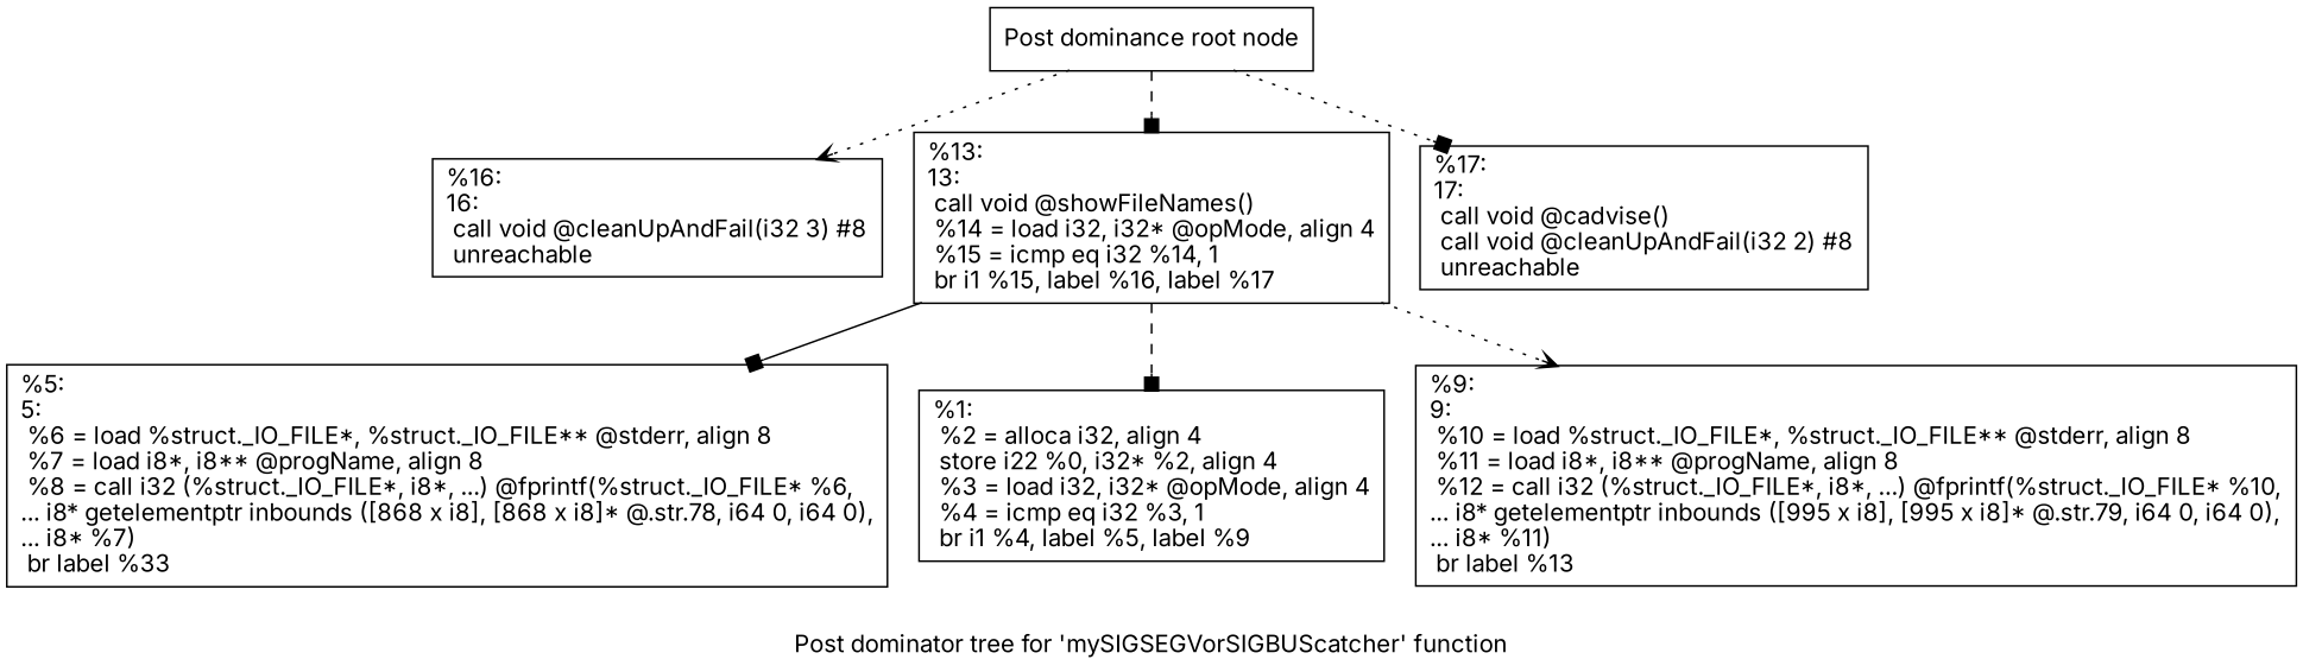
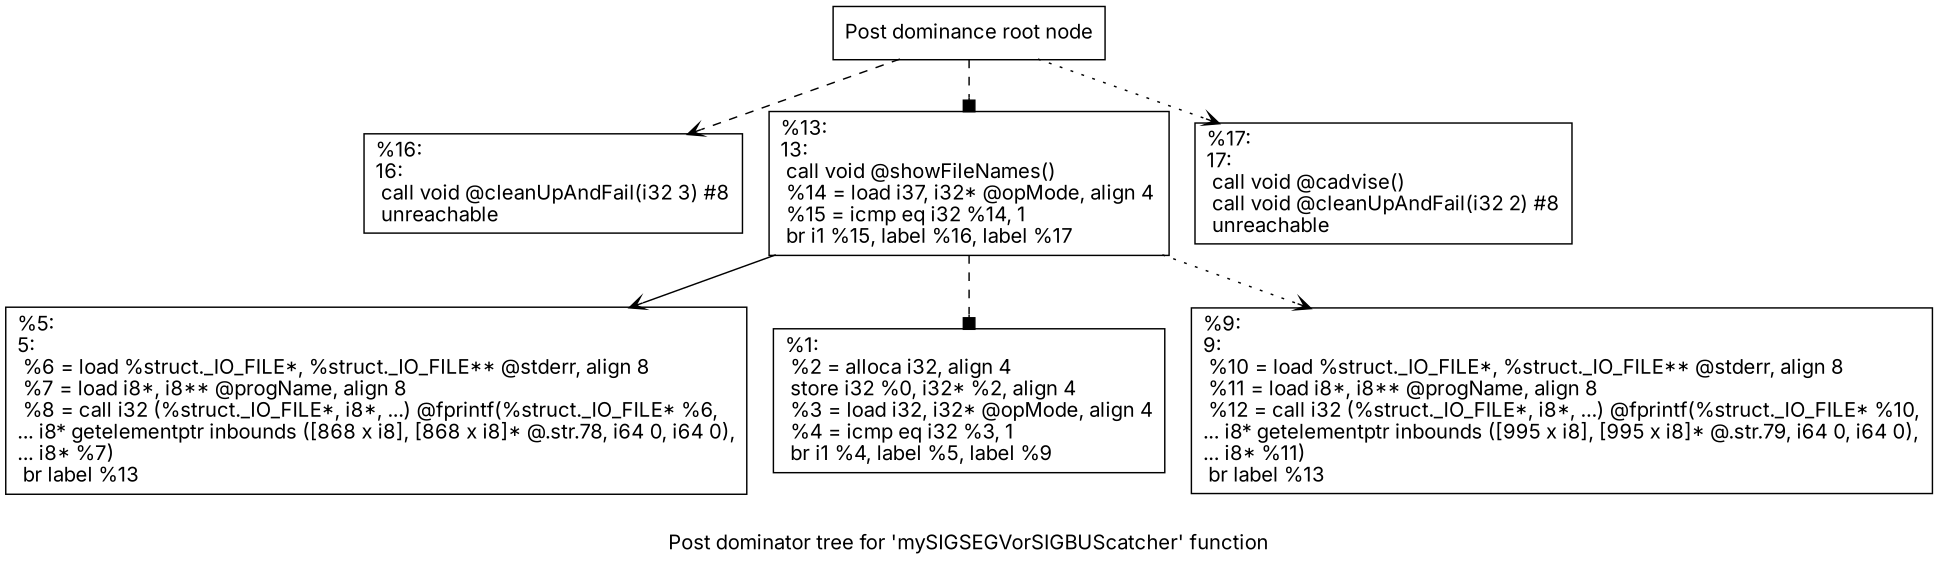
  digraph {
    fontname=Inter
    label="Post dominator tree for 'mySIGSEGVorSIGBUScatcher' function"
    node [fontname=Inter shape=record]
    edge [arrowhead=vee fontname=Inter style=dotted]
    n1 [label="{Post dominance root node}"]
    n2 [label="{%16:\l16:                                               \l  call void @cleanUpAndFail(i32 3) #8\l  unreachable\l}"]
-   n3 [label="{%13:\l13:                                               \l  call void @showFileNames()\l  %14 = load i32, i32* @opMode, align 4\l  %15 = icmp eq i32 %14, 1\l  br i1 %15, label %16, label %17\l}"]
+   n3 [label="{%13:\l13:                                               \l  call void @showFileNames()\l  %14 = load i37, i32* @opMode, align 4\l  %15 = icmp eq i32 %14, 1\l  br i1 %15, label %16, label %17\l}"]
    n4 [label="{%17:\l17:                                               \l  call void @cadvise()\l  call void @cleanUpAndFail(i32 2) #8\l  unreachable\l}"]
-   n5 [label="{%5:\l5:                                                \l  %6 = load %struct._IO_FILE*, %struct._IO_FILE** @stderr, align 8\l  %7 = load i8*, i8** @progName, align 8\l  %8 = call i32 (%struct._IO_FILE*, i8*, ...) @fprintf(%struct._IO_FILE* %6,\l... i8* getelementptr inbounds ([868 x i8], [868 x i8]* @.str.78, i64 0, i64 0),\l... i8* %7)\l  br label %33\l}"]
-   n6 [label="{%1:\l  %2 = alloca i32, align 4\l  store i22 %0, i32* %2, align 4\l  %3 = load i32, i32* @opMode, align 4\l  %4 = icmp eq i32 %3, 1\l  br i1 %4, label %5, label %9\l}"]
+   n5 [label="{%5:\l5:                                                \l  %6 = load %struct._IO_FILE*, %struct._IO_FILE** @stderr, align 8\l  %7 = load i8*, i8** @progName, align 8\l  %8 = call i32 (%struct._IO_FILE*, i8*, ...) @fprintf(%struct._IO_FILE* %6,\l... i8* getelementptr inbounds ([868 x i8], [868 x i8]* @.str.78, i64 0, i64 0),\l... i8* %7)\l  br label %13\l}"]
+   n6 [label="{%1:\l  %2 = alloca i32, align 4\l  store i32 %0, i32* %2, align 4\l  %3 = load i32, i32* @opMode, align 4\l  %4 = icmp eq i32 %3, 1\l  br i1 %4, label %5, label %9\l}"]
    n7 [label="{%9:\l9:                                                \l  %10 = load %struct._IO_FILE*, %struct._IO_FILE** @stderr, align 8\l  %11 = load i8*, i8** @progName, align 8\l  %12 = call i32 (%struct._IO_FILE*, i8*, ...) @fprintf(%struct._IO_FILE* %10,\l... i8* getelementptr inbounds ([995 x i8], [995 x i8]* @.str.79, i64 0, i64 0),\l... i8* %11)\l  br label %13\l}"]
-   n1 -> n2
+   n1 -> n2 [style=dashed]
    n1 -> n3 [arrowhead=box style=dashed]
-   n1 -> n4 [arrowhead=box]
-   n3 -> n5 [arrowhead=box style=solid]
+   n1 -> n4
+   n3 -> n5 [style=solid]
    n3 -> n6 [arrowhead=box style=dashed]
    n3 -> n7
  }
